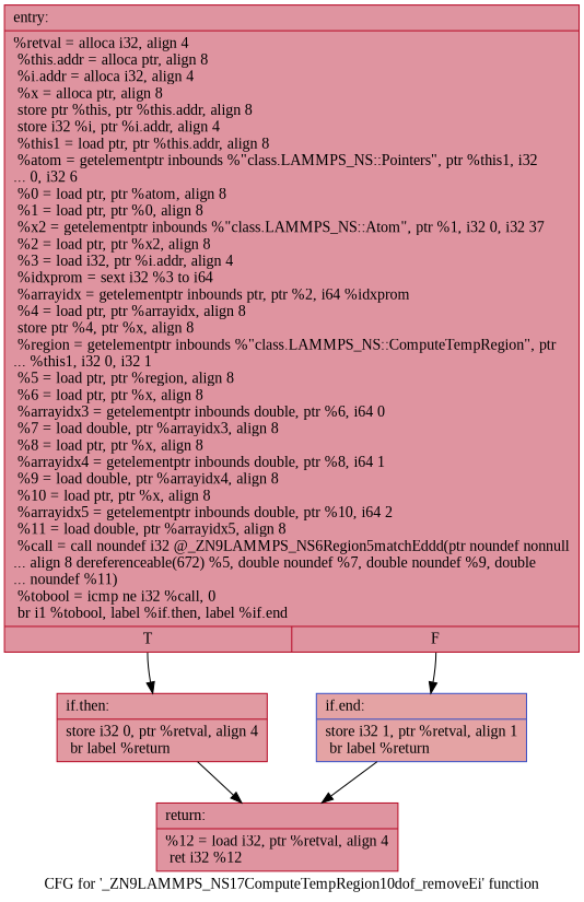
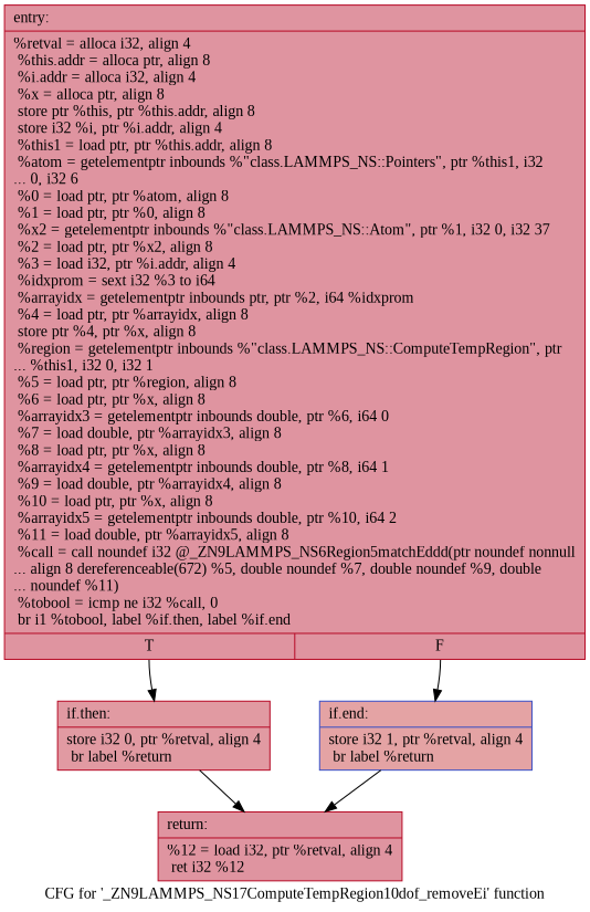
  digraph {
    label="CFG for '_ZN9LAMMPS_NS17ComputeTempRegion10dof_removeEi' function"
    fontname="Liberation Serif"
    node [color="#b70d28ff" fillcolor="#b70d2870" fontname="Liberation Serif" shape=record style=filled]
    edge [fontname="Liberation Serif"]
    n1 [label="{entry:\l|  %retval = alloca i32, align 4\l  %this.addr = alloca ptr, align 8\l  %i.addr = alloca i32, align 4\l  %x = alloca ptr, align 8\l  store ptr %this, ptr %this.addr, align 8\l  store i32 %i, ptr %i.addr, align 4\l  %this1 = load ptr, ptr %this.addr, align 8\l  %atom = getelementptr inbounds %\"class.LAMMPS_NS::Pointers\", ptr %this1, i32\l... 0, i32 6\l  %0 = load ptr, ptr %atom, align 8\l  %1 = load ptr, ptr %0, align 8\l  %x2 = getelementptr inbounds %\"class.LAMMPS_NS::Atom\", ptr %1, i32 0, i32 37\l  %2 = load ptr, ptr %x2, align 8\l  %3 = load i32, ptr %i.addr, align 4\l  %idxprom = sext i32 %3 to i64\l  %arrayidx = getelementptr inbounds ptr, ptr %2, i64 %idxprom\l  %4 = load ptr, ptr %arrayidx, align 8\l  store ptr %4, ptr %x, align 8\l  %region = getelementptr inbounds %\"class.LAMMPS_NS::ComputeTempRegion\", ptr\l... %this1, i32 0, i32 1\l  %5 = load ptr, ptr %region, align 8\l  %6 = load ptr, ptr %x, align 8\l  %arrayidx3 = getelementptr inbounds double, ptr %6, i64 0\l  %7 = load double, ptr %arrayidx3, align 8\l  %8 = load ptr, ptr %x, align 8\l  %arrayidx4 = getelementptr inbounds double, ptr %8, i64 1\l  %9 = load double, ptr %arrayidx4, align 8\l  %10 = load ptr, ptr %x, align 8\l  %arrayidx5 = getelementptr inbounds double, ptr %10, i64 2\l  %11 = load double, ptr %arrayidx5, align 8\l  %call = call noundef i32 @_ZN9LAMMPS_NS6Region5matchEddd(ptr noundef nonnull\l... align 8 dereferenceable(672) %5, double noundef %7, double noundef %9, double\l... noundef %11)\l  %tobool = icmp ne i32 %call, 0\l  br i1 %tobool, label %if.then, label %if.end\l|{<s0>T|<s1>F}}"]
    n2 [fillcolor="#bb1b2c70" label="{if.then:\l|  store i32 0, ptr %retval, align 4\l  br label %return\l}"]
-   n3 [color="#3d50c3ff" fillcolor="#c32e3170" label="{if.end:\l|  store i32 1, ptr %retval, align 1\l  br label %return\l}"]
+   n3 [color="#3d50c3ff" fillcolor="#c32e3170" label="{if.end:\l|  store i32 1, ptr %retval, align 4\l  br label %return\l}"]
    n4 [label="{return:\l|  %12 = load i32, ptr %retval, align 4\l  ret i32 %12\l}"]
    n1 -> n2 [tailport=s0]
    n1 -> n3 [tailport=s1]
    n2 -> n4
    n3 -> n4
  }
